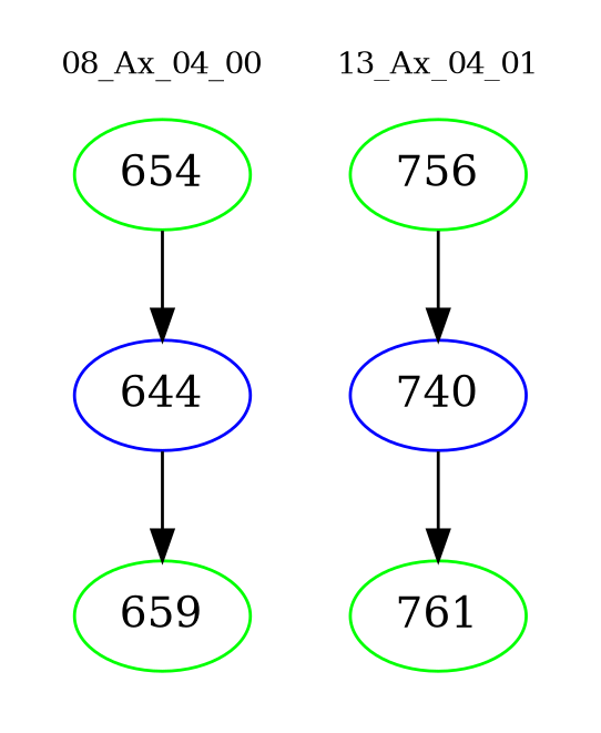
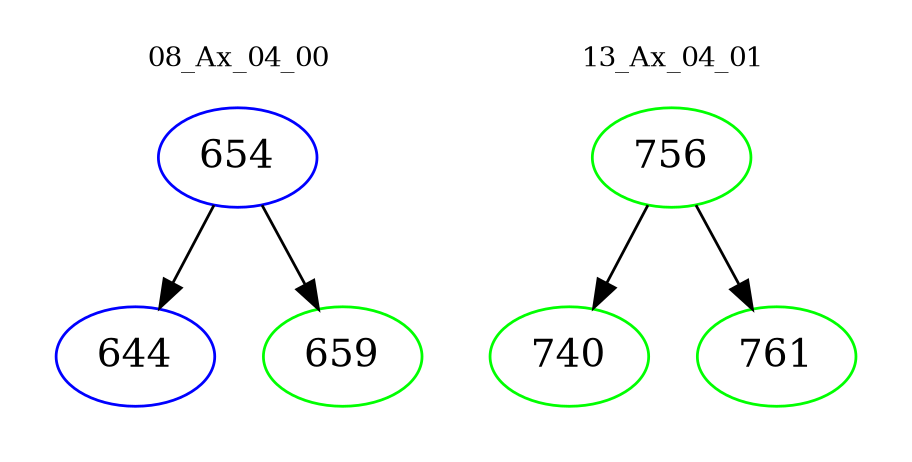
  digraph {
    node [color=green]
    edge [color=black]
-   n1 [label=654]
+   n1 [color=blue label=654]
    n2 [color=blue label=644]
    n3 [label=659]
    n4 [label=756]
-   n5 [color=blue label=740]
+   n5 [label=740]
    n6 [label=761]
    subgraph cluster_1 {
      color=white
      fontsize=10
      label="08_Ax_04_00"
      n1
      n2
      n3
    }
    subgraph cluster_2 {
      color=white
      fontsize=10
      label="13_Ax_04_01"
      n4
      n5
      n6
    }
    n1 -> n2
-   n2 -> n3
+   n1 -> n3
    n4 -> n5
-   n5 -> n6
+   n4 -> n6
  }
